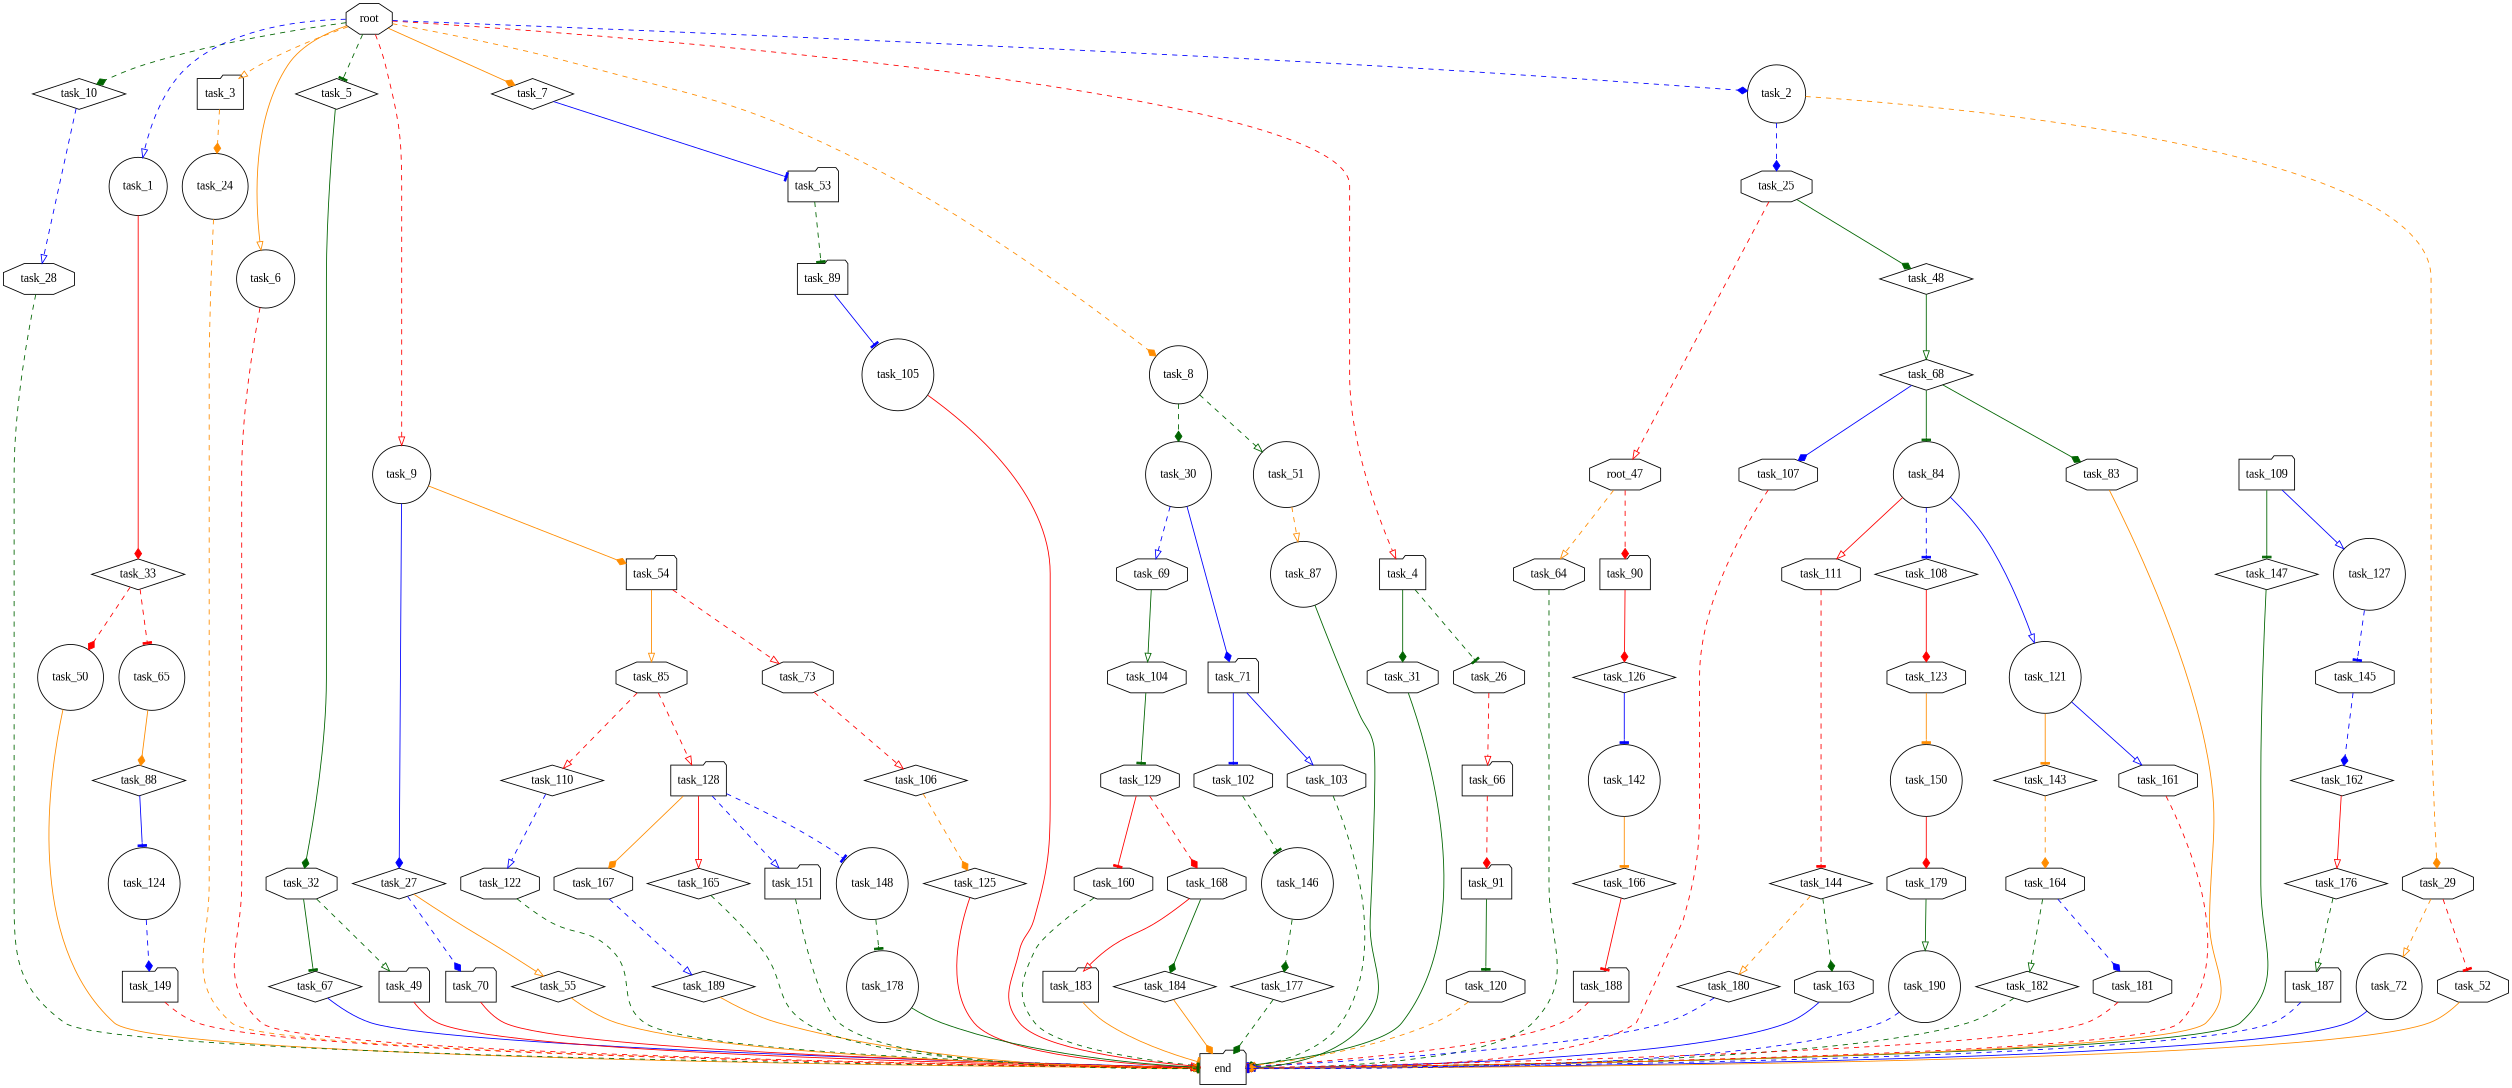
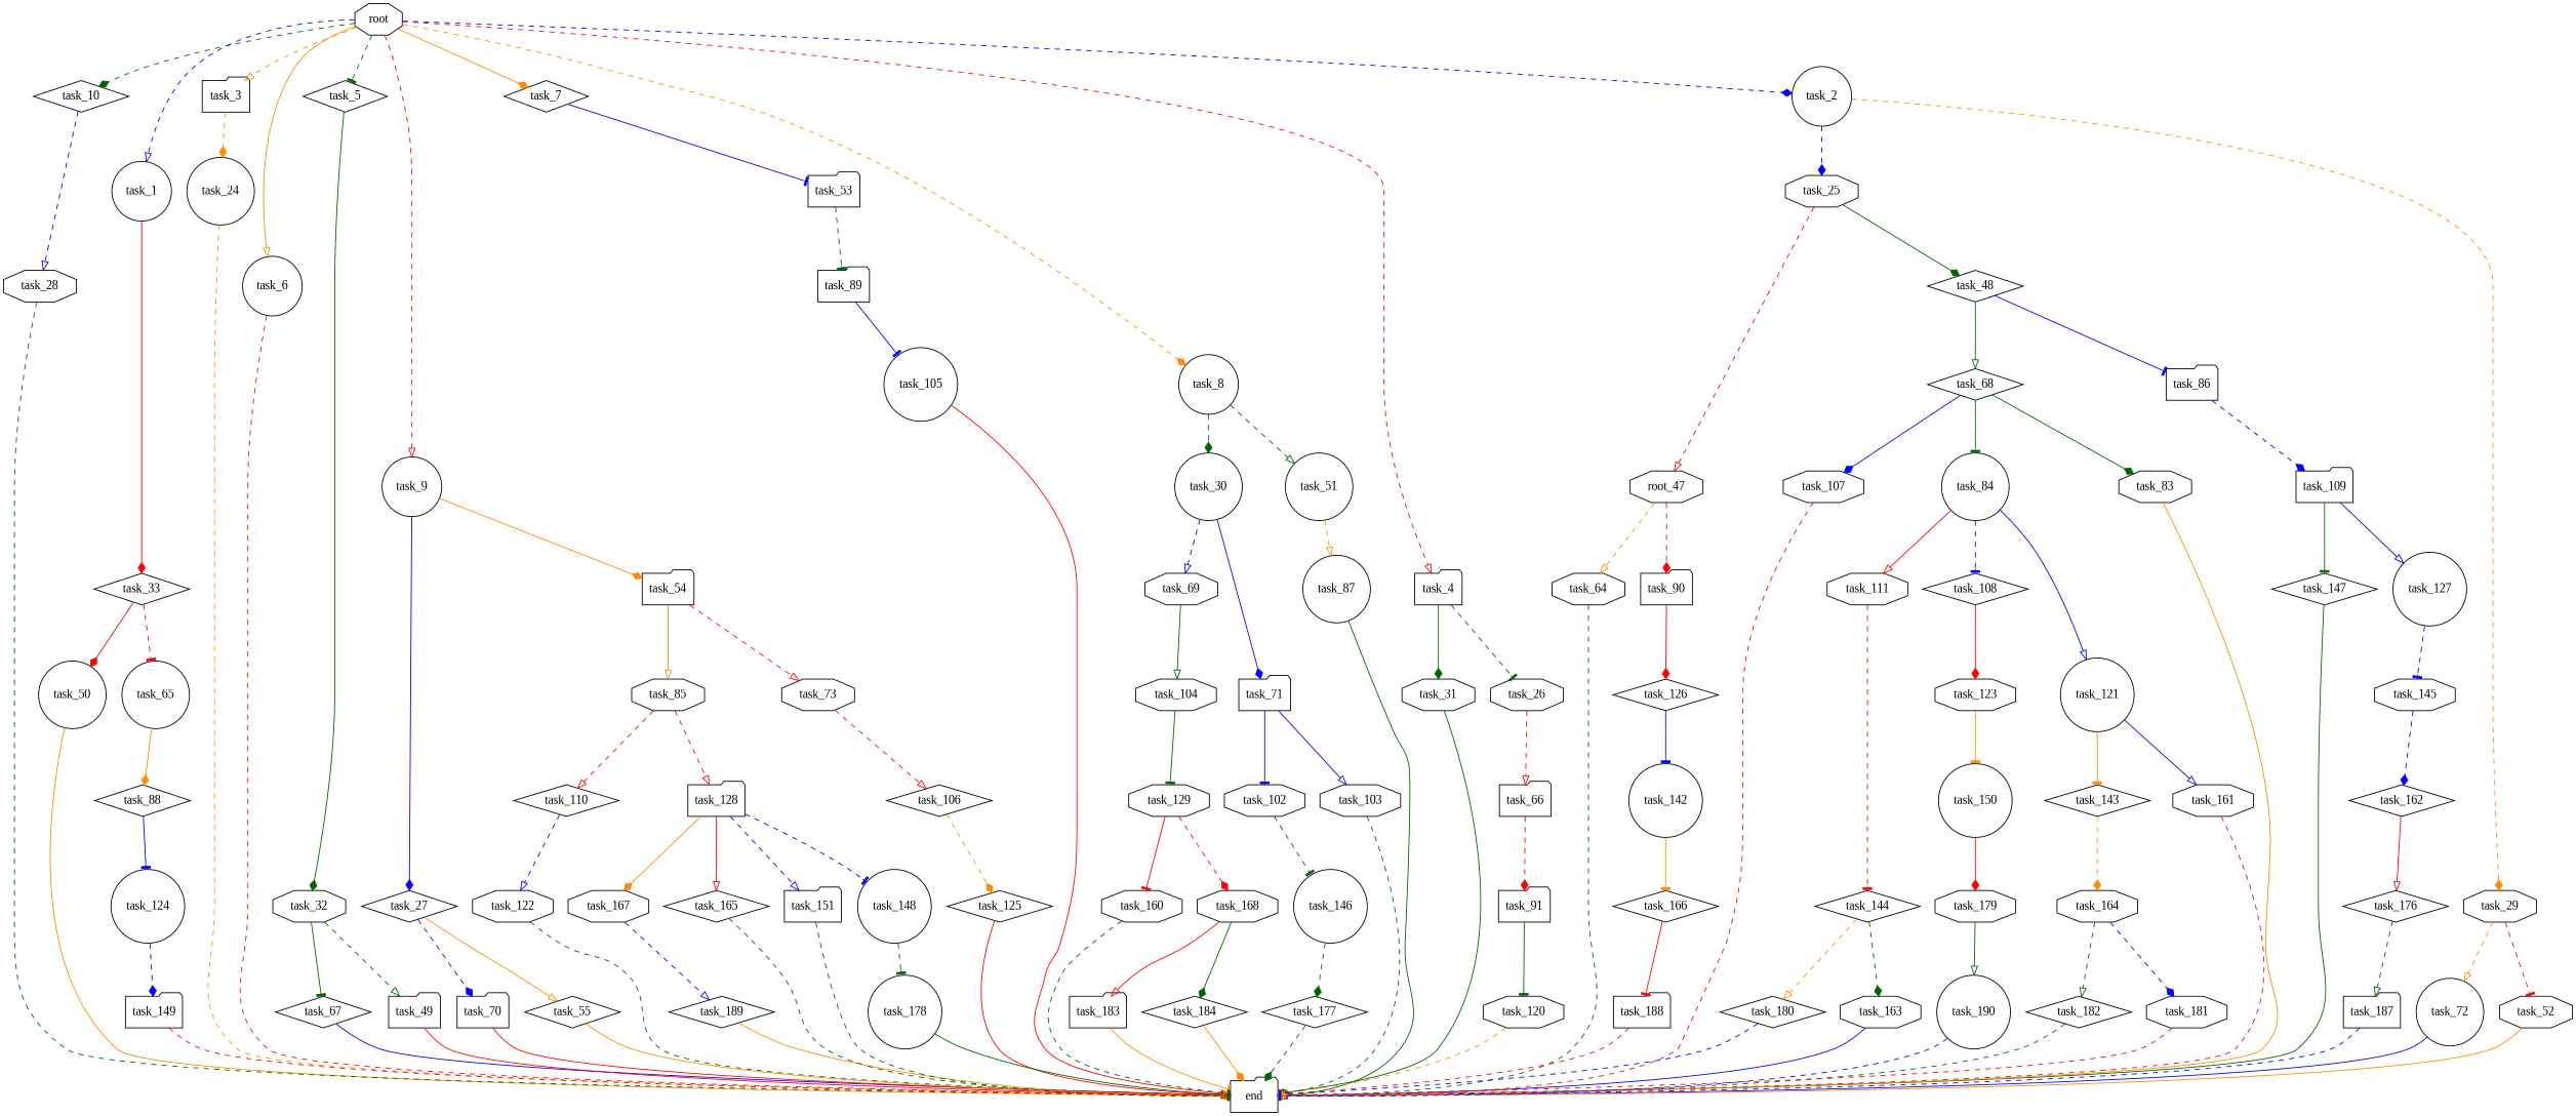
  digraph {
    fontname="Liberation Serif"
    node [fontname="Liberation Serif" shape=octagon]
    edge [arrowhead=diamond color=darkgreen fontname="Liberation Serif" style=dashed]
    task_110 [shape=diamond]
    task_122
    end [shape=folder]
    task_31
    task_33 [shape=diamond]
    task_50 [shape=circle]
    task_65 [shape=circle]
    task_88 [shape=diamond]
    task_147 [shape=diamond]
    n10 [label=root_47]
    task_64
    task_90 [shape=folder]
    task_126 [shape=diamond]
    task_142 [shape=circle]
    task_166 [shape=diamond]
    task_188 [shape=folder]
    task_189 [shape=diamond]
    task_167
    task_106 [shape=diamond]
    task_125 [shape=diamond]
    task_177 [shape=diamond]
    task_146 [shape=circle]
    task_102
    task_165 [shape=diamond]
    task_67 [shape=diamond]
    task_32
    task_49 [shape=folder]
    task_150 [shape=circle]
    task_123
    task_179
    task_30 [shape=circle]
    task_69
    task_71 [shape=folder]
    task_104
    task_103
    task_144 [shape=diamond]
    task_111
    task_180 [shape=diamond]
    task_163
    task_10 [shape=diamond]
    task_28
    task_27 [shape=diamond]
    task_70 [shape=folder]
    task_55 [shape=diamond]
    task_182 [shape=diamond]
    task_164
    task_181
    task_129
    task_160
    task_168
    task_143 [shape=diamond]
    task_53 [shape=folder]
    task_89 [shape=folder]
    task_105 [shape=circle]
    task_1 [shape=circle]
    task_187 [shape=folder]
    task_68 [shape=diamond]
    task_107
    task_84 [shape=circle]
    task_83
    task_108 [shape=diamond]
    task_121 [shape=circle]
    task_3 [shape=folder]
    task_24 [shape=circle]
    task_6 [shape=circle]
    task_161
    task_85
    task_128 [shape=folder]
    task_151 [shape=folder]
    task_148 [shape=circle]
    task_66 [shape=folder]
    task_26
    task_91 [shape=folder]
    task_5 [shape=diamond]
    task_25
    task_48 [shape=diamond]
+   task_86 [shape=folder]
    task_162 [shape=diamond]
    task_145
    task_176 [shape=diamond]
    task_183 [shape=folder]
    task_51 [shape=circle]
    task_87 [shape=circle]
    task_9 [shape=circle]
    task_54 [shape=folder]
    task_73
    task_120
    task_72 [shape=circle]
    task_29
    task_52
    task_190 [shape=circle]
    task_149 [shape=folder]
    task_184 [shape=diamond]
    task_124 [shape=circle]
    task_109 [shape=folder]
    task_7 [shape=diamond]
    task_8 [shape=circle]
    task_178 [shape=circle]
    root
    task_4 [shape=folder]
    task_2 [shape=circle]
    task_127 [shape=circle]
    task_110 -> task_122 [arrowhead=onormal color=blue]
    task_122 -> end [arrowhead=onormal]
    task_31 -> end [style=solid]
-   task_33 -> task_50 [color=red]
+   task_33 -> task_50 [color=red style=solid]
    task_33 -> task_65 [arrowhead=tee color=red]
    task_50 -> end [arrowhead=onormal color=darkorange style=solid]
    task_65 -> task_88 [color=darkorange style=solid]
    task_88 -> task_124 [arrowhead=tee color=blue style=solid]
    task_147 -> end [style=solid]
    n10 -> task_64 [arrowhead=onormal color=darkorange]
    n10 -> task_90 [color=red]
    task_64 -> end [arrowhead=tee]
    task_90 -> task_126 [color=red style=solid]
    task_126 -> task_142 [arrowhead=tee color=blue style=solid]
    task_142 -> task_166 [arrowhead=tee color=darkorange style=solid]
    task_166 -> task_188 [arrowhead=tee color=red style=solid]
    task_188 -> end [arrowhead=onormal color=red]
    task_189 -> end [arrowhead=tee color=darkorange style=solid]
    task_167 -> task_189 [arrowhead=onormal color=blue]
    task_106 -> task_125 [color=darkorange]
    task_125 -> end [arrowhead=tee color=red style=solid]
    task_177 -> end
    task_146 -> task_177
    task_102 -> task_146 [arrowhead=tee]
    task_165 -> end
    task_67 -> end [arrowhead=onormal color=blue style=solid]
    task_32 -> task_67 [arrowhead=tee style=solid]
    task_32 -> task_49 [arrowhead=onormal]
    task_49 -> end [arrowhead=tee color=red style=solid]
    task_150 -> task_179 [color=red style=solid]
    task_123 -> task_150 [arrowhead=tee color=darkorange style=solid]
    task_179 -> task_190 [arrowhead=onormal style=solid]
    task_30 -> task_69 [arrowhead=onormal color=blue]
    task_30 -> task_71 [color=blue style=solid]
    task_69 -> task_104 [arrowhead=onormal style=solid]
    task_71 -> task_102 [arrowhead=tee color=blue style=solid]
    task_71 -> task_103 [arrowhead=onormal color=blue style=solid]
    task_104 -> task_129 [arrowhead=tee style=solid]
    task_103 -> end
    task_144 -> task_180 [arrowhead=onormal color=darkorange]
    task_144 -> task_163
    task_111 -> task_144 [arrowhead=tee color=red]
    task_180 -> end [arrowhead=tee color=blue]
    task_163 -> end [arrowhead=onormal color=blue style=solid]
    task_10 -> task_28 [arrowhead=onormal color=blue]
    task_28 -> end
    task_27 -> task_70 [color=blue]
    task_27 -> task_55 [arrowhead=onormal color=darkorange style=solid]
    task_70 -> end [color=red style=solid]
    task_55 -> end [color=darkorange style=solid]
    task_182 -> end [arrowhead=onormal]
    task_164 -> task_182 [arrowhead=onormal]
    task_164 -> task_181 [color=blue]
    task_181 -> end [color=red]
    task_129 -> task_160 [arrowhead=tee color=red style=solid]
    task_129 -> task_168 [color=red]
    task_160 -> end [arrowhead=tee]
    task_168 -> task_183 [arrowhead=onormal color=red style=solid]
    task_168 -> task_184 [style=solid]
    task_143 -> task_164 [color=darkorange]
    task_53 -> task_89 [arrowhead=tee]
    task_89 -> task_105 [arrowhead=tee color=blue style=solid]
    task_105 -> end [arrowhead=onormal color=red style=solid]
    task_1 -> task_33 [color=red style=solid]
    task_187 -> end [arrowhead=onormal color=blue]
    task_68 -> task_107 [color=blue style=solid]
    task_68 -> task_84 [arrowhead=tee style=solid]
    task_68 -> task_83 [style=solid]
    task_107 -> end [color=red]
    task_84 -> task_111 [arrowhead=onormal color=red style=solid]
    task_84 -> task_108 [arrowhead=tee color=blue]
    task_84 -> task_121 [arrowhead=onormal color=blue style=solid]
    task_83 -> end [arrowhead=tee color=darkorange style=solid]
    task_108 -> task_123 [color=red style=solid]
    task_121 -> task_143 [arrowhead=tee color=darkorange style=solid]
    task_121 -> task_161 [arrowhead=onormal color=blue style=solid]
    task_3 -> task_24 [color=darkorange]
    task_24 -> end [color=darkorange]
    task_6 -> end [arrowhead=tee color=red]
    task_161 -> end [arrowhead=tee color=red]
    task_85 -> task_110 [arrowhead=onormal color=red]
    task_85 -> task_128 [arrowhead=onormal color=red]
    task_128 -> task_167 [color=darkorange style=solid]
    task_128 -> task_165 [arrowhead=onormal color=red style=solid]
    task_128 -> task_151 [arrowhead=onormal color=blue]
    task_128 -> task_148 [arrowhead=tee color=blue]
    task_151 -> end [arrowhead=tee]
    task_148 -> task_178 [arrowhead=tee]
    task_66 -> task_91 [color=red]
    task_26 -> task_66 [arrowhead=onormal color=red]
    task_91 -> task_120 [arrowhead=tee style=solid]
    task_5 -> task_32 [style=solid]
    task_25 -> n10 [arrowhead=onormal color=red]
    task_25 -> task_48 [style=solid]
    task_48 -> task_68 [arrowhead=onormal style=solid]
+   task_48 -> task_86 [arrowhead=tee color=blue style=solid]
+   task_86 -> task_109 [color=blue]
    task_162 -> task_176 [arrowhead=onormal color=red style=solid]
    task_145 -> task_162 [color=blue]
    task_176 -> task_187 [arrowhead=onormal]
    task_183 -> end [arrowhead=tee color=darkorange style=solid]
    task_51 -> task_87 [arrowhead=onormal color=darkorange]
    task_87 -> end [style=solid]
    task_9 -> task_27 [color=blue style=solid]
    task_9 -> task_54 [color=darkorange style=solid]
    task_54 -> task_85 [arrowhead=onormal color=darkorange style=solid]
    task_54 -> task_73 [arrowhead=onormal color=red]
    task_73 -> task_106 [arrowhead=onormal color=red]
    task_120 -> end [arrowhead=onormal color=darkorange]
    task_72 -> end [arrowhead=onormal color=blue style=solid]
    task_29 -> task_72 [arrowhead=onormal color=darkorange]
    task_29 -> task_52 [arrowhead=tee color=red]
    task_52 -> end [color=darkorange style=solid]
    task_190 -> end [arrowhead=tee color=blue]
    task_149 -> end [arrowhead=onormal color=red]
    task_184 -> end [color=darkorange style=solid]
    task_124 -> task_149 [color=blue]
    task_109 -> task_147 [arrowhead=tee style=solid]
    task_109 -> task_127 [arrowhead=onormal color=blue style=solid]
    task_7 -> task_53 [arrowhead=tee color=blue style=solid]
    task_8 -> task_30
    task_8 -> task_51 [arrowhead=onormal]
    task_178 -> end [arrowhead=tee style=solid]
    root -> task_10
    root -> task_1 [arrowhead=onormal color=blue]
    root -> task_3 [arrowhead=onormal color=darkorange]
    root -> task_6 [arrowhead=onormal color=darkorange style=solid]
    root -> task_5 [arrowhead=tee]
    root -> task_9 [arrowhead=onormal color=red]
    root -> task_7 [color=darkorange style=solid]
    root -> task_8 [color=darkorange]
    root -> task_4 [arrowhead=onormal color=red]
    root -> task_2 [color=blue]
    task_4 -> task_31 [style=solid]
    task_4 -> task_26 [arrowhead=tee]
    task_2 -> task_25 [color=blue]
    task_2 -> task_29 [color=darkorange]
    task_127 -> task_145 [arrowhead=tee color=blue]
  }
